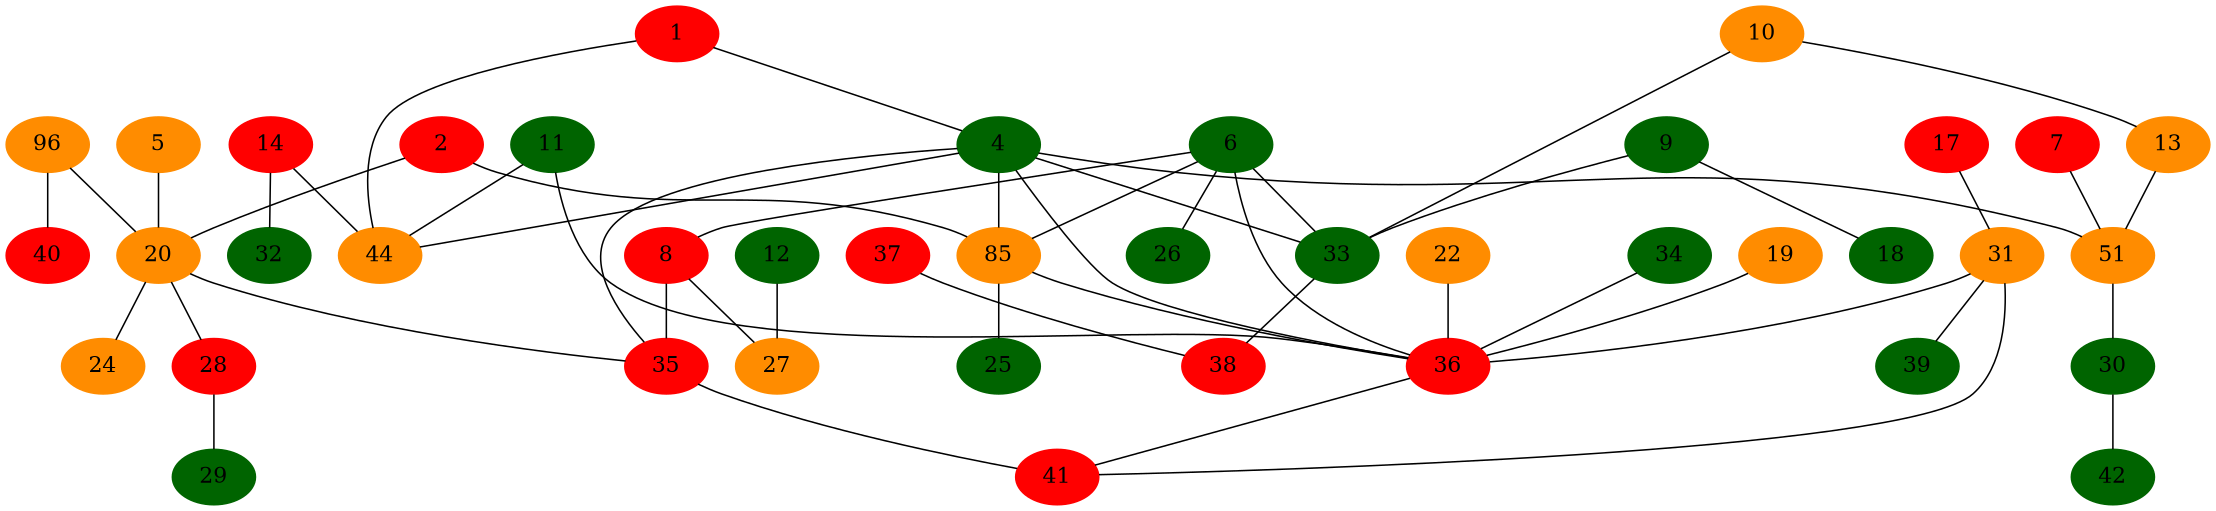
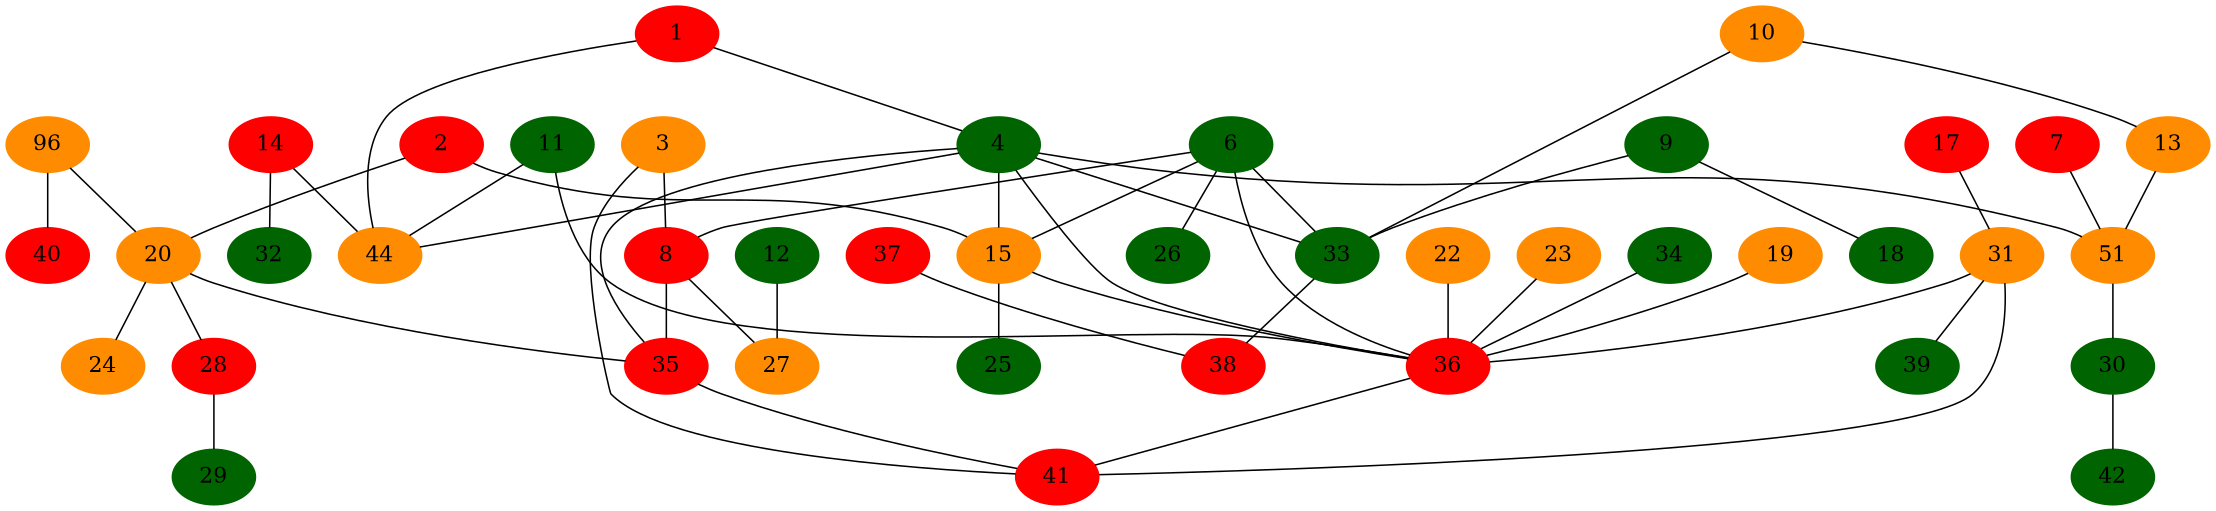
  graph {
    node [color=darkgreen style=filled]
    edge [weight=1.0]
    1 [color=red]
    4
    44 [color=darkorange]
-   15 [color=darkorange label=85]
+   15 [color=darkorange]
    n5 [color=darkorange label=51]
    33
    35 [color=red]
    36 [color=red]
    2 [color=red]
    20 [color=darkorange]
    25
    24 [color=darkorange]
    28 [color=red]
    8 [color=red]
+   3 [color=darkorange]
    41 [color=red]
    27 [color=darkorange]
    30
    38 [color=red]
-   5 [color=darkorange]
    6
    26
    7 [color=red]
    9
    18
    10 [color=darkorange]
    13 [color=darkorange]
    31 [color=darkorange]
    39
    11
    12
    14 [color=red]
    32
    n34 [color=darkorange label=96]
    40 [color=red]
    17 [color=red]
    19 [color=darkorange]
    29
    42
    22 [color=darkorange]
+   23 [color=darkorange]
    34
    37 [color=red]
    1 -- 4
    1 -- 44
    4 -- 44
    4 -- 15
    4 -- n5
    4 -- 33
    4 -- 35
    4 -- 36
    15 -- 36
    15 -- 25
    n5 -- 30
    33 -- 38
    35 -- 41
    36 -- 41
    2 -- 15
    2 -- 20
    20 -- 35
    20 -- 24
    20 -- 28
    28 -- 29
    8 -- 35 [weight=2.0]
    8 -- 27
+   3 -- 8
+   3 -- 41
    30 -- 42
-   5 -- 20
    6 -- 15
    6 -- 33 [weight=2.0]
    6 -- 36
    6 -- 8
    6 -- 26
    7 -- n5
    9 -- 33
    9 -- 18
    10 -- 33
    10 -- 13
    13 -- n5
    31 -- 36
    31 -- 41
    31 -- 39
    11 -- 44
    11 -- 36
    12 -- 27
    14 -- 44
    14 -- 32
    n34 -- 20
    n34 -- 40
    17 -- 31
    19 -- 36
    22 -- 36
+   23 -- 36
    34 -- 36
    37 -- 38
  }
